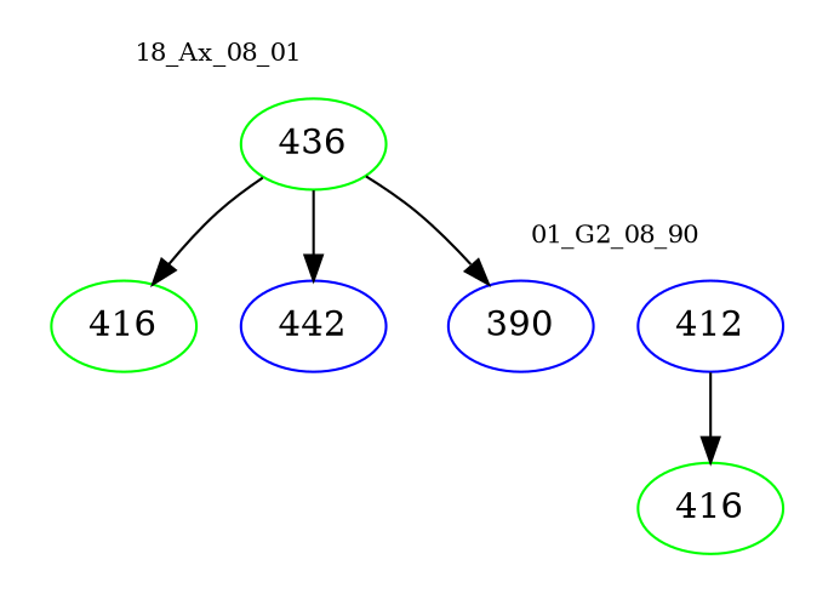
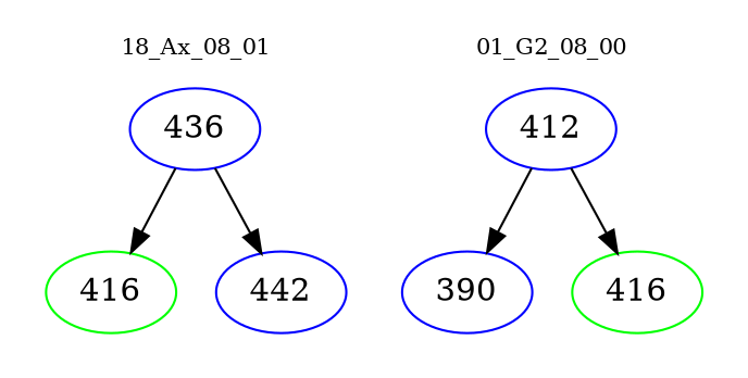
  digraph {
    node [color=blue]
    edge [color=black]
-   n1 [color=green label=436]
+   n1 [label=436]
    n2 [color=green label=416]
    n3 [label=442]
    n4 [label=412]
    n5 [label=390]
    n6 [color=green label=416]
    subgraph cluster_1 {
      color=white
      fontsize=10
      label="18_Ax_08_01"
      n1
      n2
      n3
    }
    subgraph cluster_2 {
      color=white
      fontsize=10
-     label="01_G2_08_90"
+     label="01_G2_08_00"
      n4
      n5
      n6
    }
    n1 -> n2
    n1 -> n3
-   n1 -> n5
+   n4 -> n5
    n4 -> n6
  }
